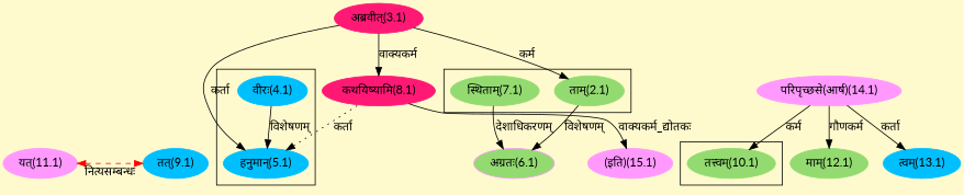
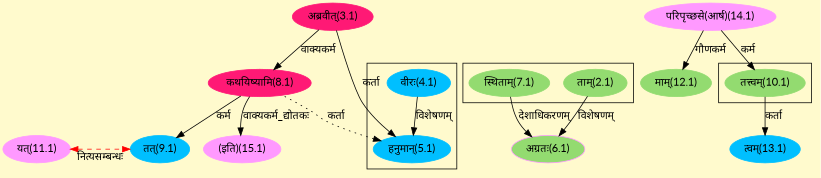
  digraph {
    bgcolor=lemonchiffon1
    compound=true
    fontname=Lato
    rankdir=BT
    node [color="#FF99FF" fontname=Lato style=filled]
    edge [dir=back fontname=Lato]
    n1 [label="यत्(11.1)"]
    n2 [color="#00BFFF" label="तत्(9.1)"]
    n3 [color="#00BFFF" label="वीरः(4.1)"]
    n4 [color="#00BFFF" label="हनुमान्(5.1)"]
    n5 [color="#93DB70" label="स्थिताम्(7.1)"]
    n6 [color="#93DB70" label="ताम्(2.1)"]
    n7 [color="#93DB70" label="तत्त्वम्(10.1)"]
    n8 [color="#FF1975" label="कथयिष्यामि(8.1)"]
    n9 [color="#FF1975" label="अब्रवीत्(3.1)"]
    n10 [label="परिपृच्छसे(आर्ष)(14.1)"]
    n11 [fillcolor="#93DB70" label="अग्रतः(6.1)"]
    n12 [color="#93DB70" label="माम्(12.1)"]
    n13 [color="#00BFFF" label="त्वम्(13.1)"]
    n14 [label="(इति)(15.1)"]
    subgraph sub_1 {
      rank=same
      n1
      n2
    }
    subgraph cluster_2 {
      n3
      n4
    }
    subgraph cluster_3 {
      n5
      n6
    }
    subgraph cluster_4 {
      n7
    }
    n1 -> n2 [color=red dir=both label="नित्यसम्बन्धः" style=dashed]
+   n2 -> n8 [label="कर्म"]
    n4 -> n3 [label="विशेषणम्"]
    n4 -> n8 [label="कर्ता" style=dotted]
    n4 -> n9 [label="कर्ता"]
-   n6 -> n9 [label="कर्म"]
    n7 -> n10 [label="कर्म"]
    n8 -> n9 [label="वाक्यकर्म"]
    n11 -> n5 [label="देशाधिकरणम्"]
    n11 -> n6 [label="विशेषणम्"]
    n12 -> n10 [label="गौणकर्म"]
-   n13 -> n10 [label="कर्ता"]
+   n13 -> n7 [label="कर्ता"]
    n14 -> n8 [label="वाक्यकर्म_द्योतकः"]
  }
